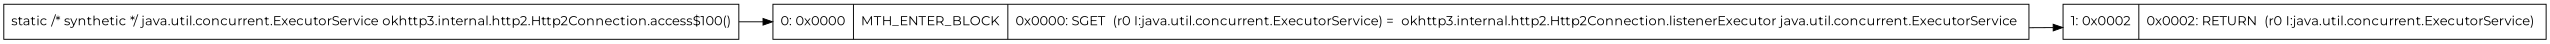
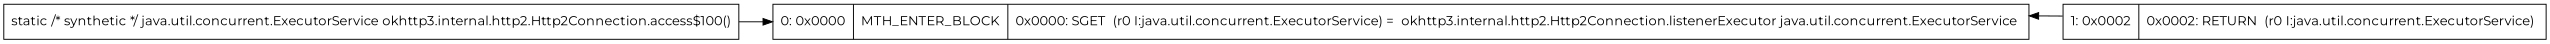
  digraph {
    rankdir=LR
    fontname=Montserrat
    node [shape=record fontname=Montserrat]
    edge [fontname=Montserrat]
    n1 [label="{0\:\ 0x0000|MTH_ENTER_BLOCK\l|0x0000: SGET  (r0 I:java.util.concurrent.ExecutorService) =  okhttp3.internal.http2.Http2Connection.listenerExecutor java.util.concurrent.ExecutorService \l}"]
    n2 [label="{1\:\ 0x0002|0x0002: RETURN  (r0 I:java.util.concurrent.ExecutorService) \l}"]
    n3 [label="{static \/* synthetic *\/ java.util.concurrent.ExecutorService okhttp3.internal.http2.Http2Connection.access$100() }"]
-   n1 -> n2
+   n2 -> n1
    n3 -> n1
  }
